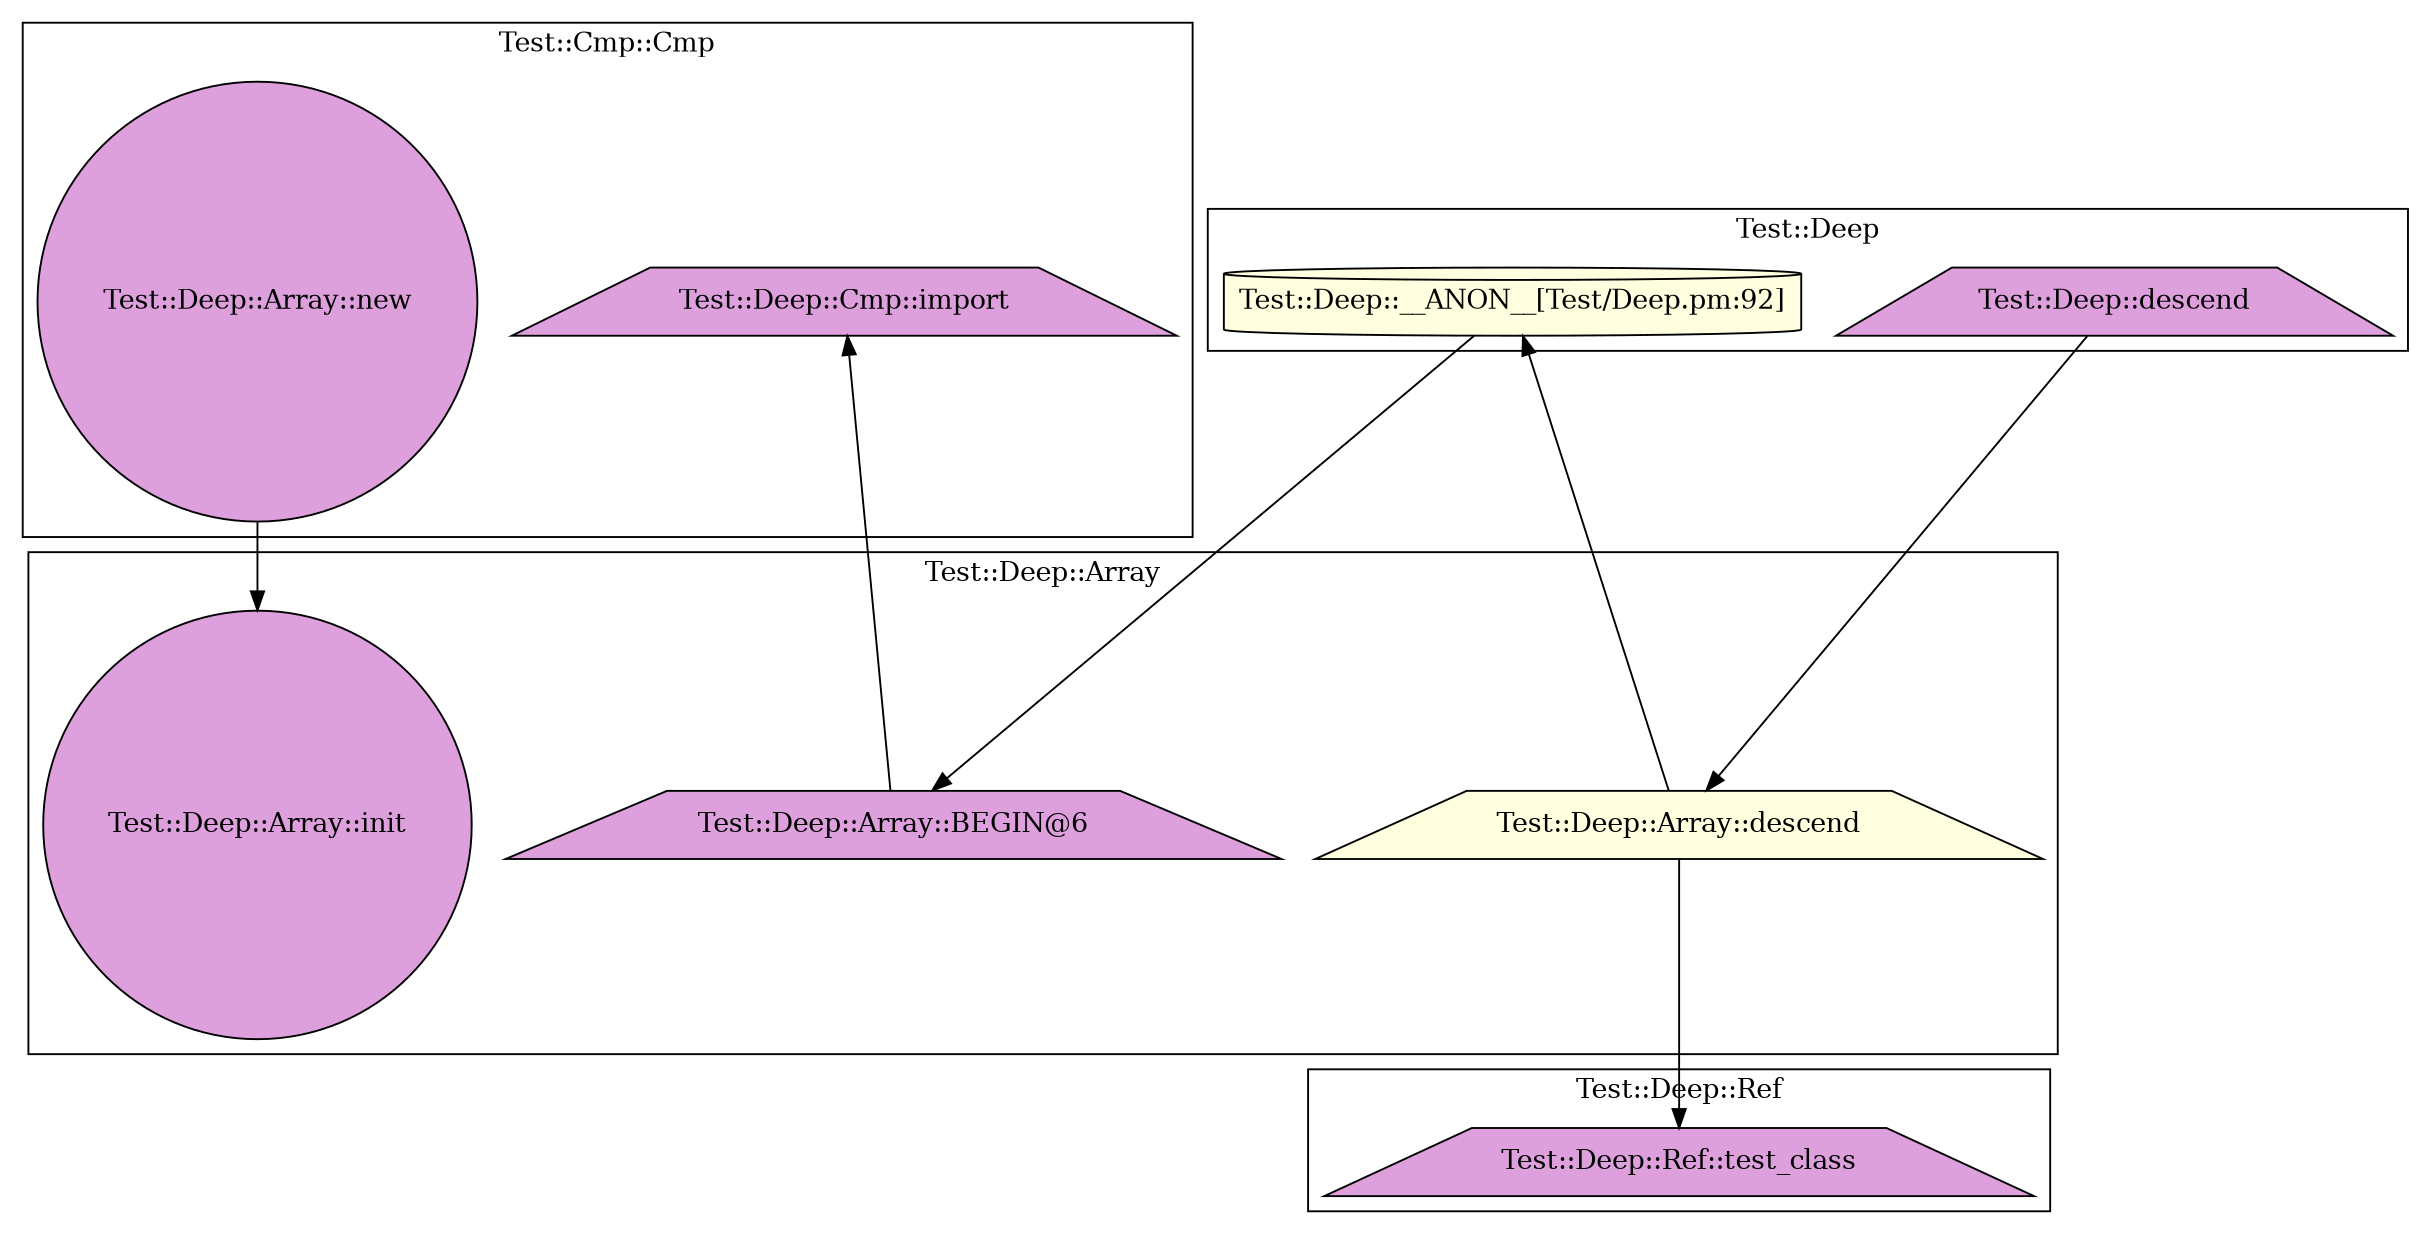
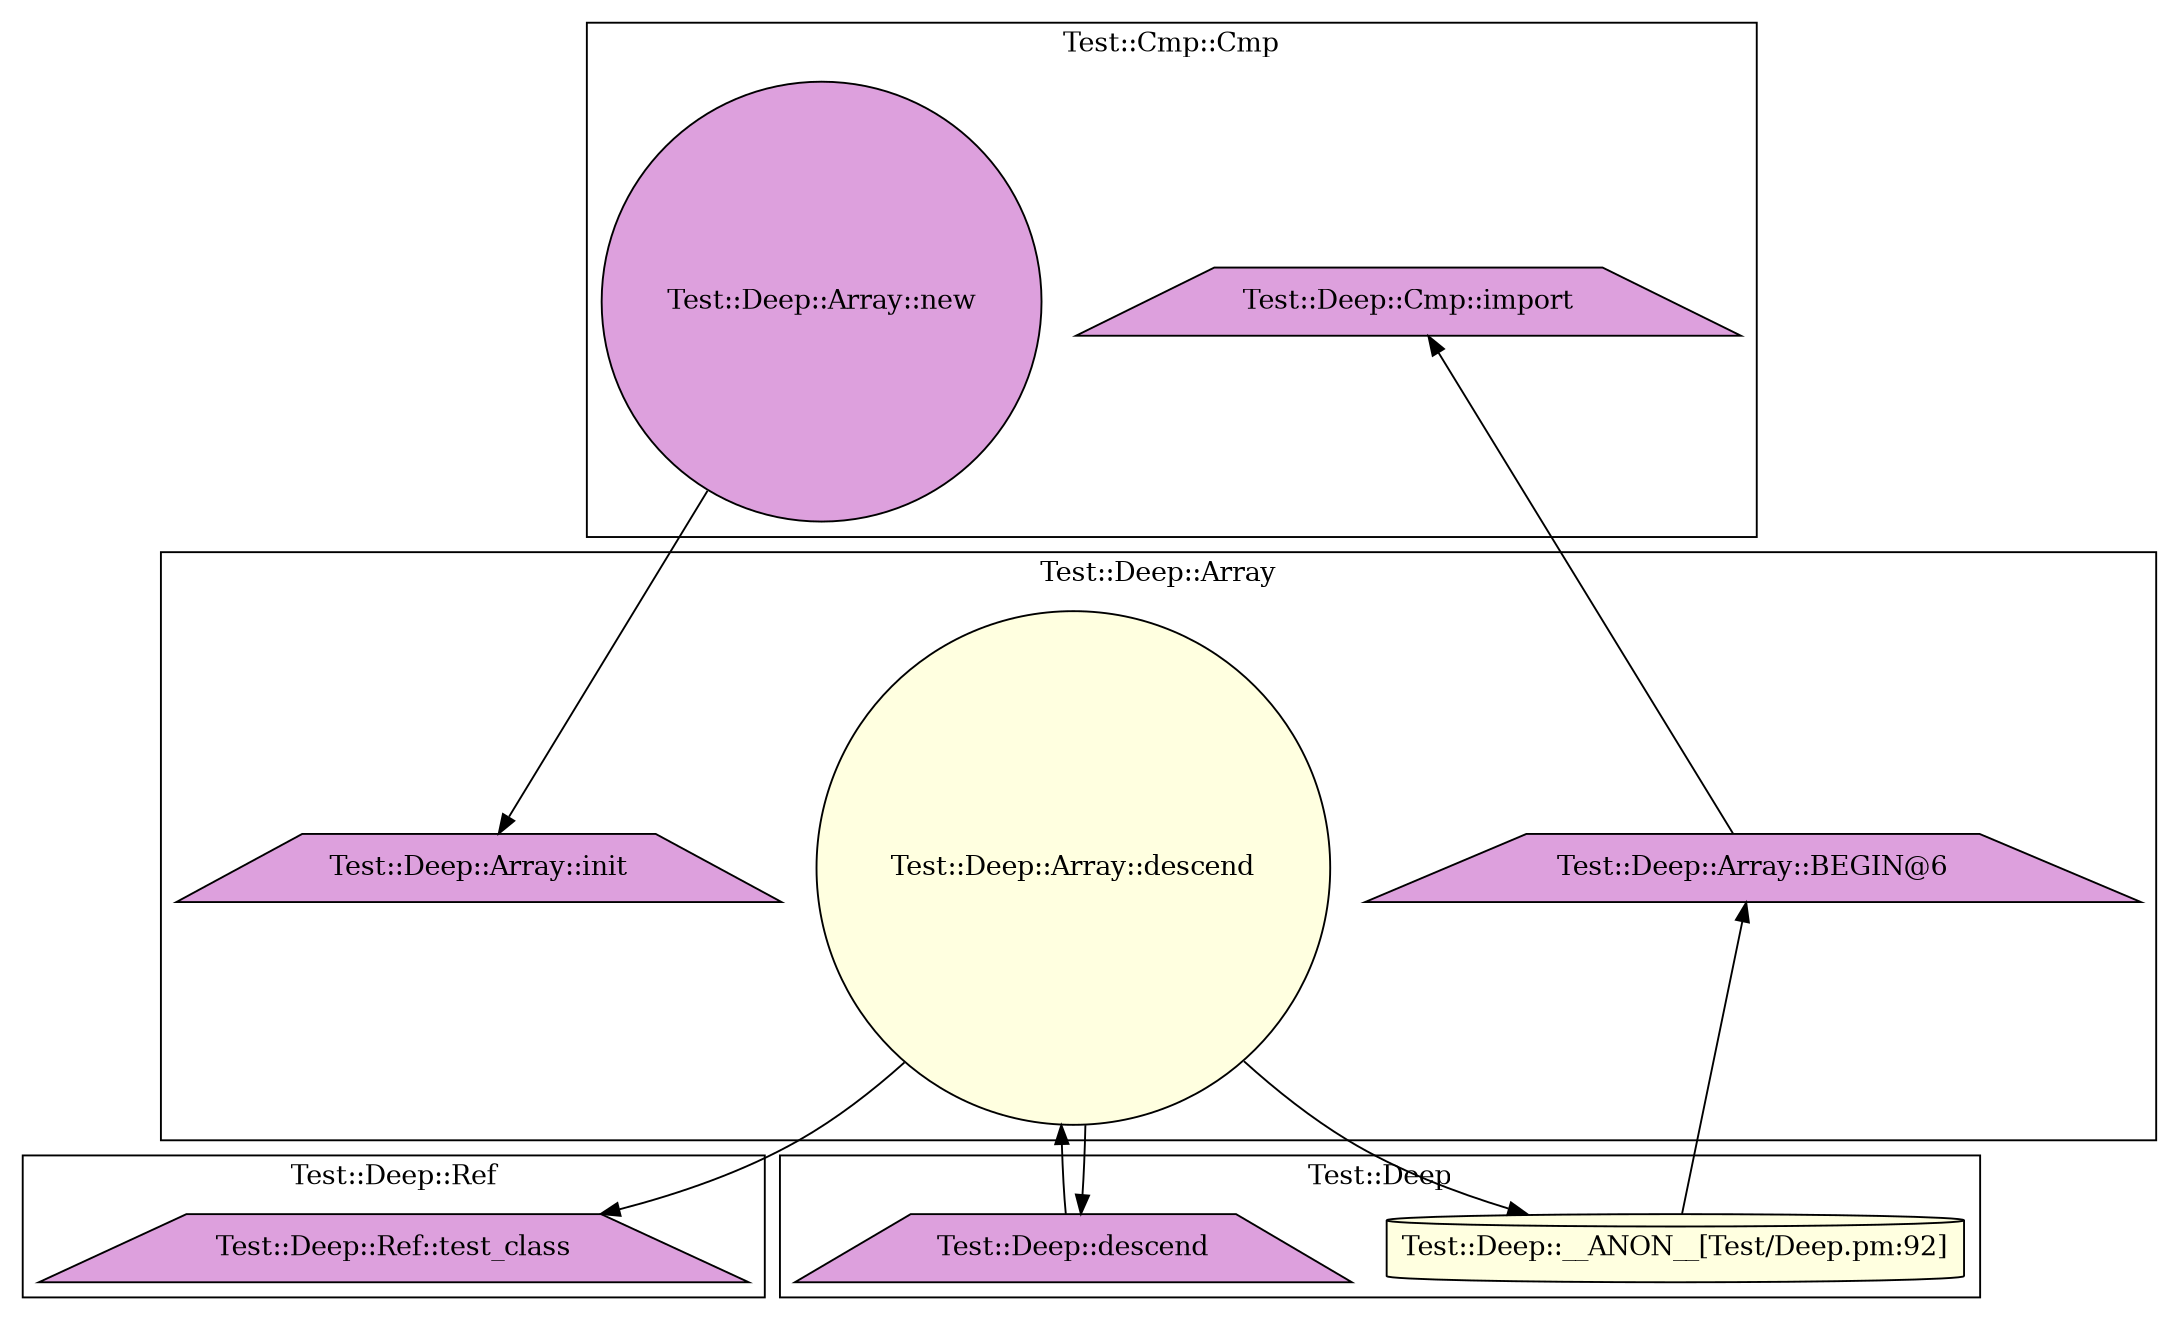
  digraph {
    node [fillcolor=plum shape=trapezium style=filled]
    "Test::Deep::Ref::test_class"
    "Test::Deep::Cmp::import"
    n3 [label="Test::Deep::Array::new" shape=circle]
-   "Test::Deep::Array::descend" [fillcolor=lightyellow]
+   "Test::Deep::Array::descend" [fillcolor=lightyellow shape=circle]
    "Test::Deep::Array::BEGIN@6"
-   "Test::Deep::Array::init" [shape=circle]
+   "Test::Deep::Array::init"
    "Test::Deep::descend"
    "Test::Deep::__ANON__[Test/Deep.pm:92]" [fillcolor=lightyellow shape=cylinder]
    subgraph cluster_1 {
      label="Test::Deep::Ref"
      "Test::Deep::Ref::test_class"
    }
    subgraph cluster_2 {
      label="Test::Cmp::Cmp"
      "Test::Deep::Cmp::import"
      n3
    }
    subgraph cluster_3 {
      label="Test::Deep::Array"
      "Test::Deep::Array::descend"
      "Test::Deep::Array::BEGIN@6"
      "Test::Deep::Array::init"
    }
    subgraph cluster_4 {
      label="Test::Deep"
      "Test::Deep::descend"
      "Test::Deep::__ANON__[Test/Deep.pm:92]"
    }
    n3 -> "Test::Deep::Array::init"
    "Test::Deep::Array::descend" -> "Test::Deep::Ref::test_class"
+   "Test::Deep::Array::descend" -> "Test::Deep::descend"
    "Test::Deep::Array::descend" -> "Test::Deep::__ANON__[Test/Deep.pm:92]"
    "Test::Deep::Array::BEGIN@6" -> "Test::Deep::Cmp::import"
    "Test::Deep::descend" -> "Test::Deep::Array::descend"
    "Test::Deep::__ANON__[Test/Deep.pm:92]" -> "Test::Deep::Array::BEGIN@6"
  }
